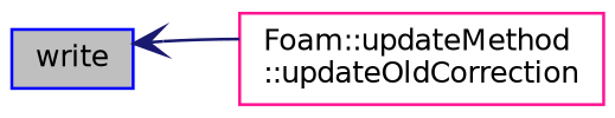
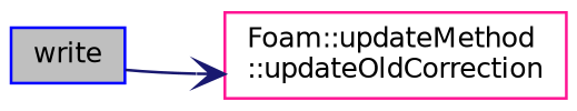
  digraph {
    rankdir=LR
    node [fontname=Helvetica fontsize=10 shape=record]
    n1 [color=blue fillcolor=grey75 fontcolor=black height=0.2 label=write style=filled width=0.4]
    n2 [color=deeppink height=0.2 label="Foam::updateMethod\l::updateOldCorrection" width=0.4]
-   n2 -> n1 [color=midnightblue fontname=Helvetica fontsize=10 labelfontname=Helvetica labelfontsize=10 style=solid arrowhead=vee]
+   n1 -> n2 [color=midnightblue fontname=Helvetica fontsize=10 labelfontname=Helvetica labelfontsize=10 style=solid arrowhead=vee]
  }
